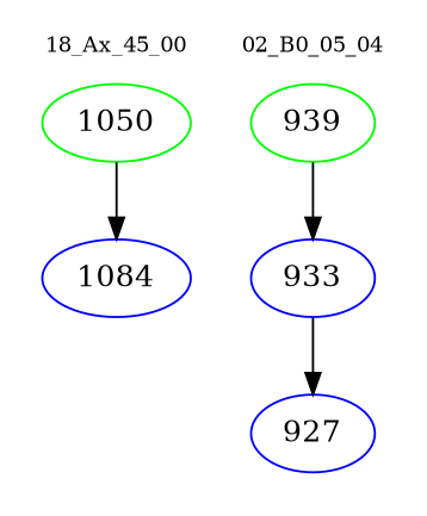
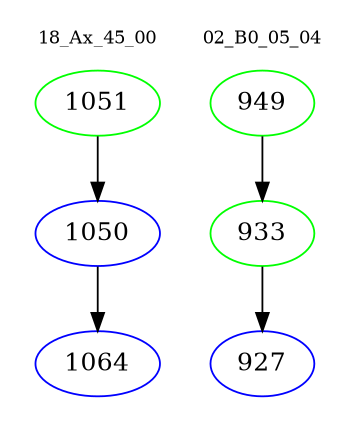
  digraph {
    node [color=blue]
    edge [color=black]
-   n2 [color=green label=1050]
-   n3 [label=1084]
-   n4 [color=green label=939]
-   n5 [label=933]
+   n1 [color=green label=1051]
+   n2 [label=1050]
+   n3 [label=1064]
+   n4 [color=green label=949]
+   n5 [color=green label=933]
    n6 [label=927]
    subgraph cluster_1 {
      color=white
      fontsize=10
      label="18_Ax_45_00"
+     n1
      n2
      n3
    }
    subgraph cluster_2 {
      color=white
      fontsize=10
      label="02_B0_05_04"
      n4
      n5
      n6
    }
+   n1 -> n2
    n2 -> n3
    n4 -> n5
    n5 -> n6
  }
